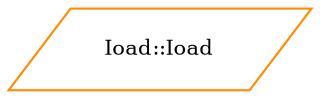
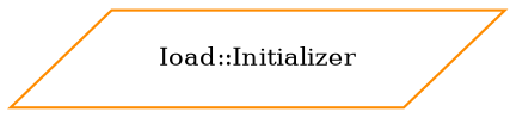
  digraph {
    rankdir=LR
    fontname="DejaVu Serif"
-   n1 [color=darkorange fillcolor=white fontname="DejaVu Serif" fontsize=10 height=0.2 label="Ioad::Ioad" shape=parallelogram style=filled width=0.4]
+   n1 [color=darkorange fillcolor=white fontname="DejaVu Serif" fontsize=10 height=0.2 label="Ioad::Initializer" shape=parallelogram style=filled width=0.4]
  }
